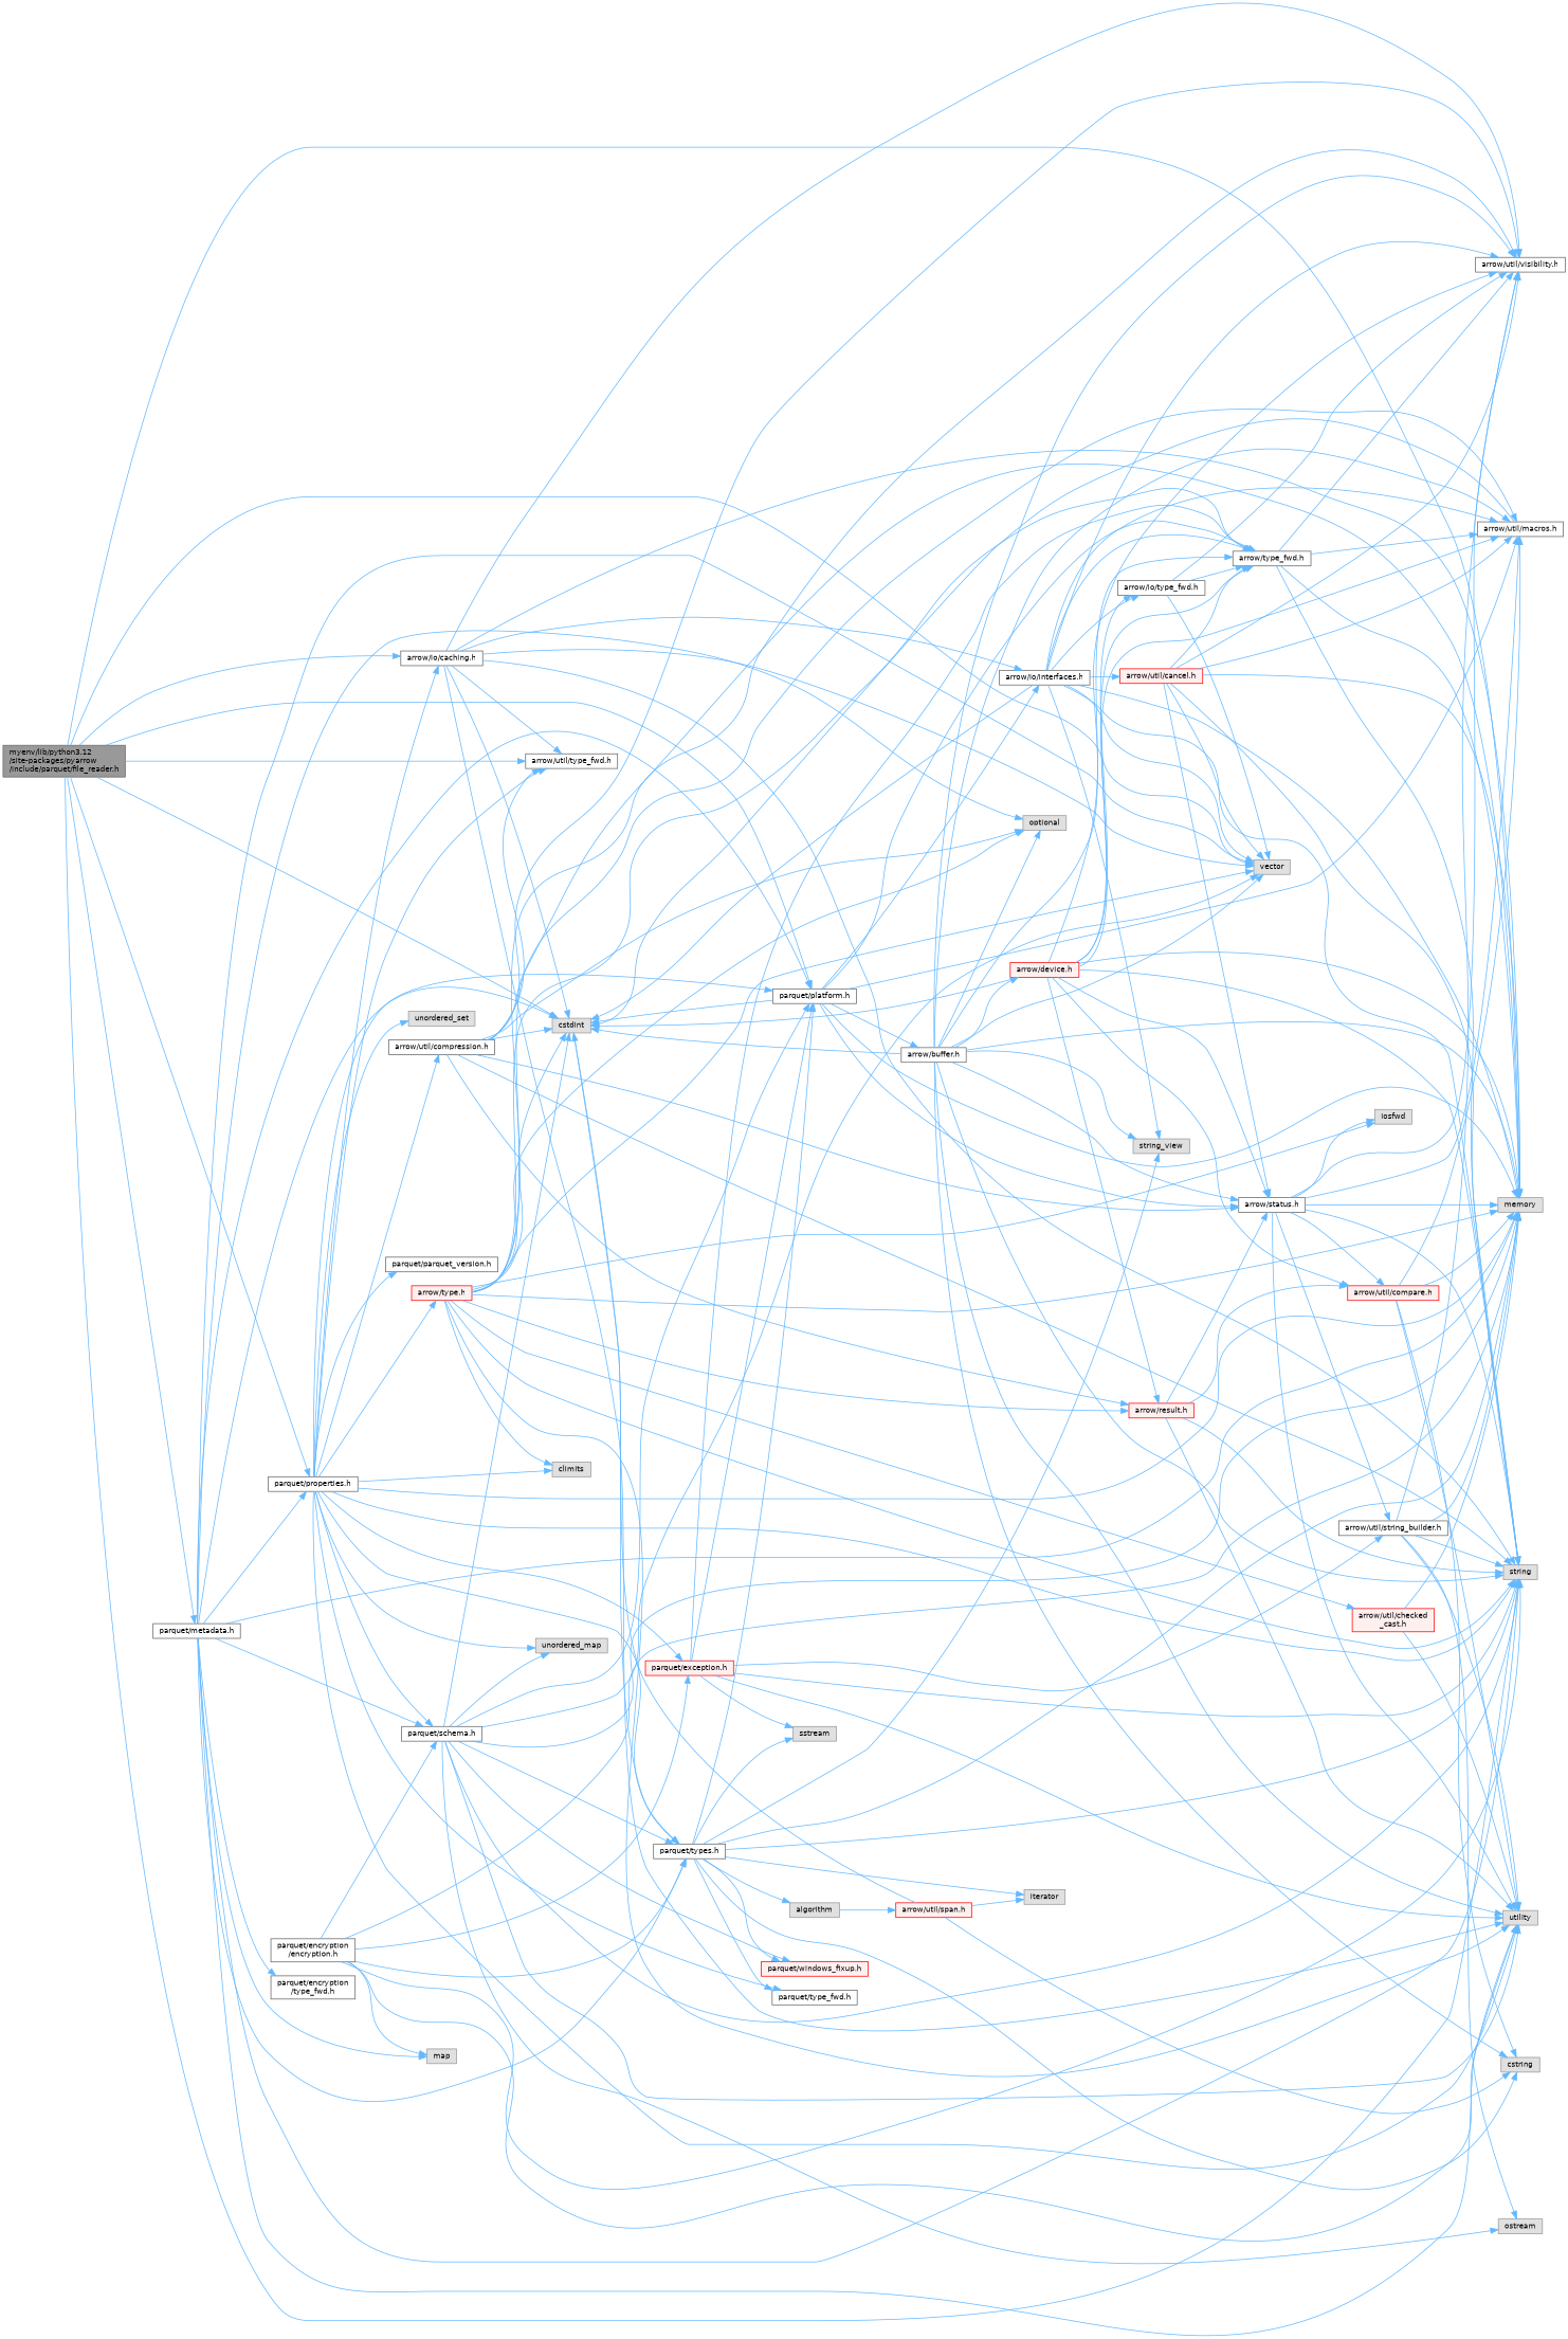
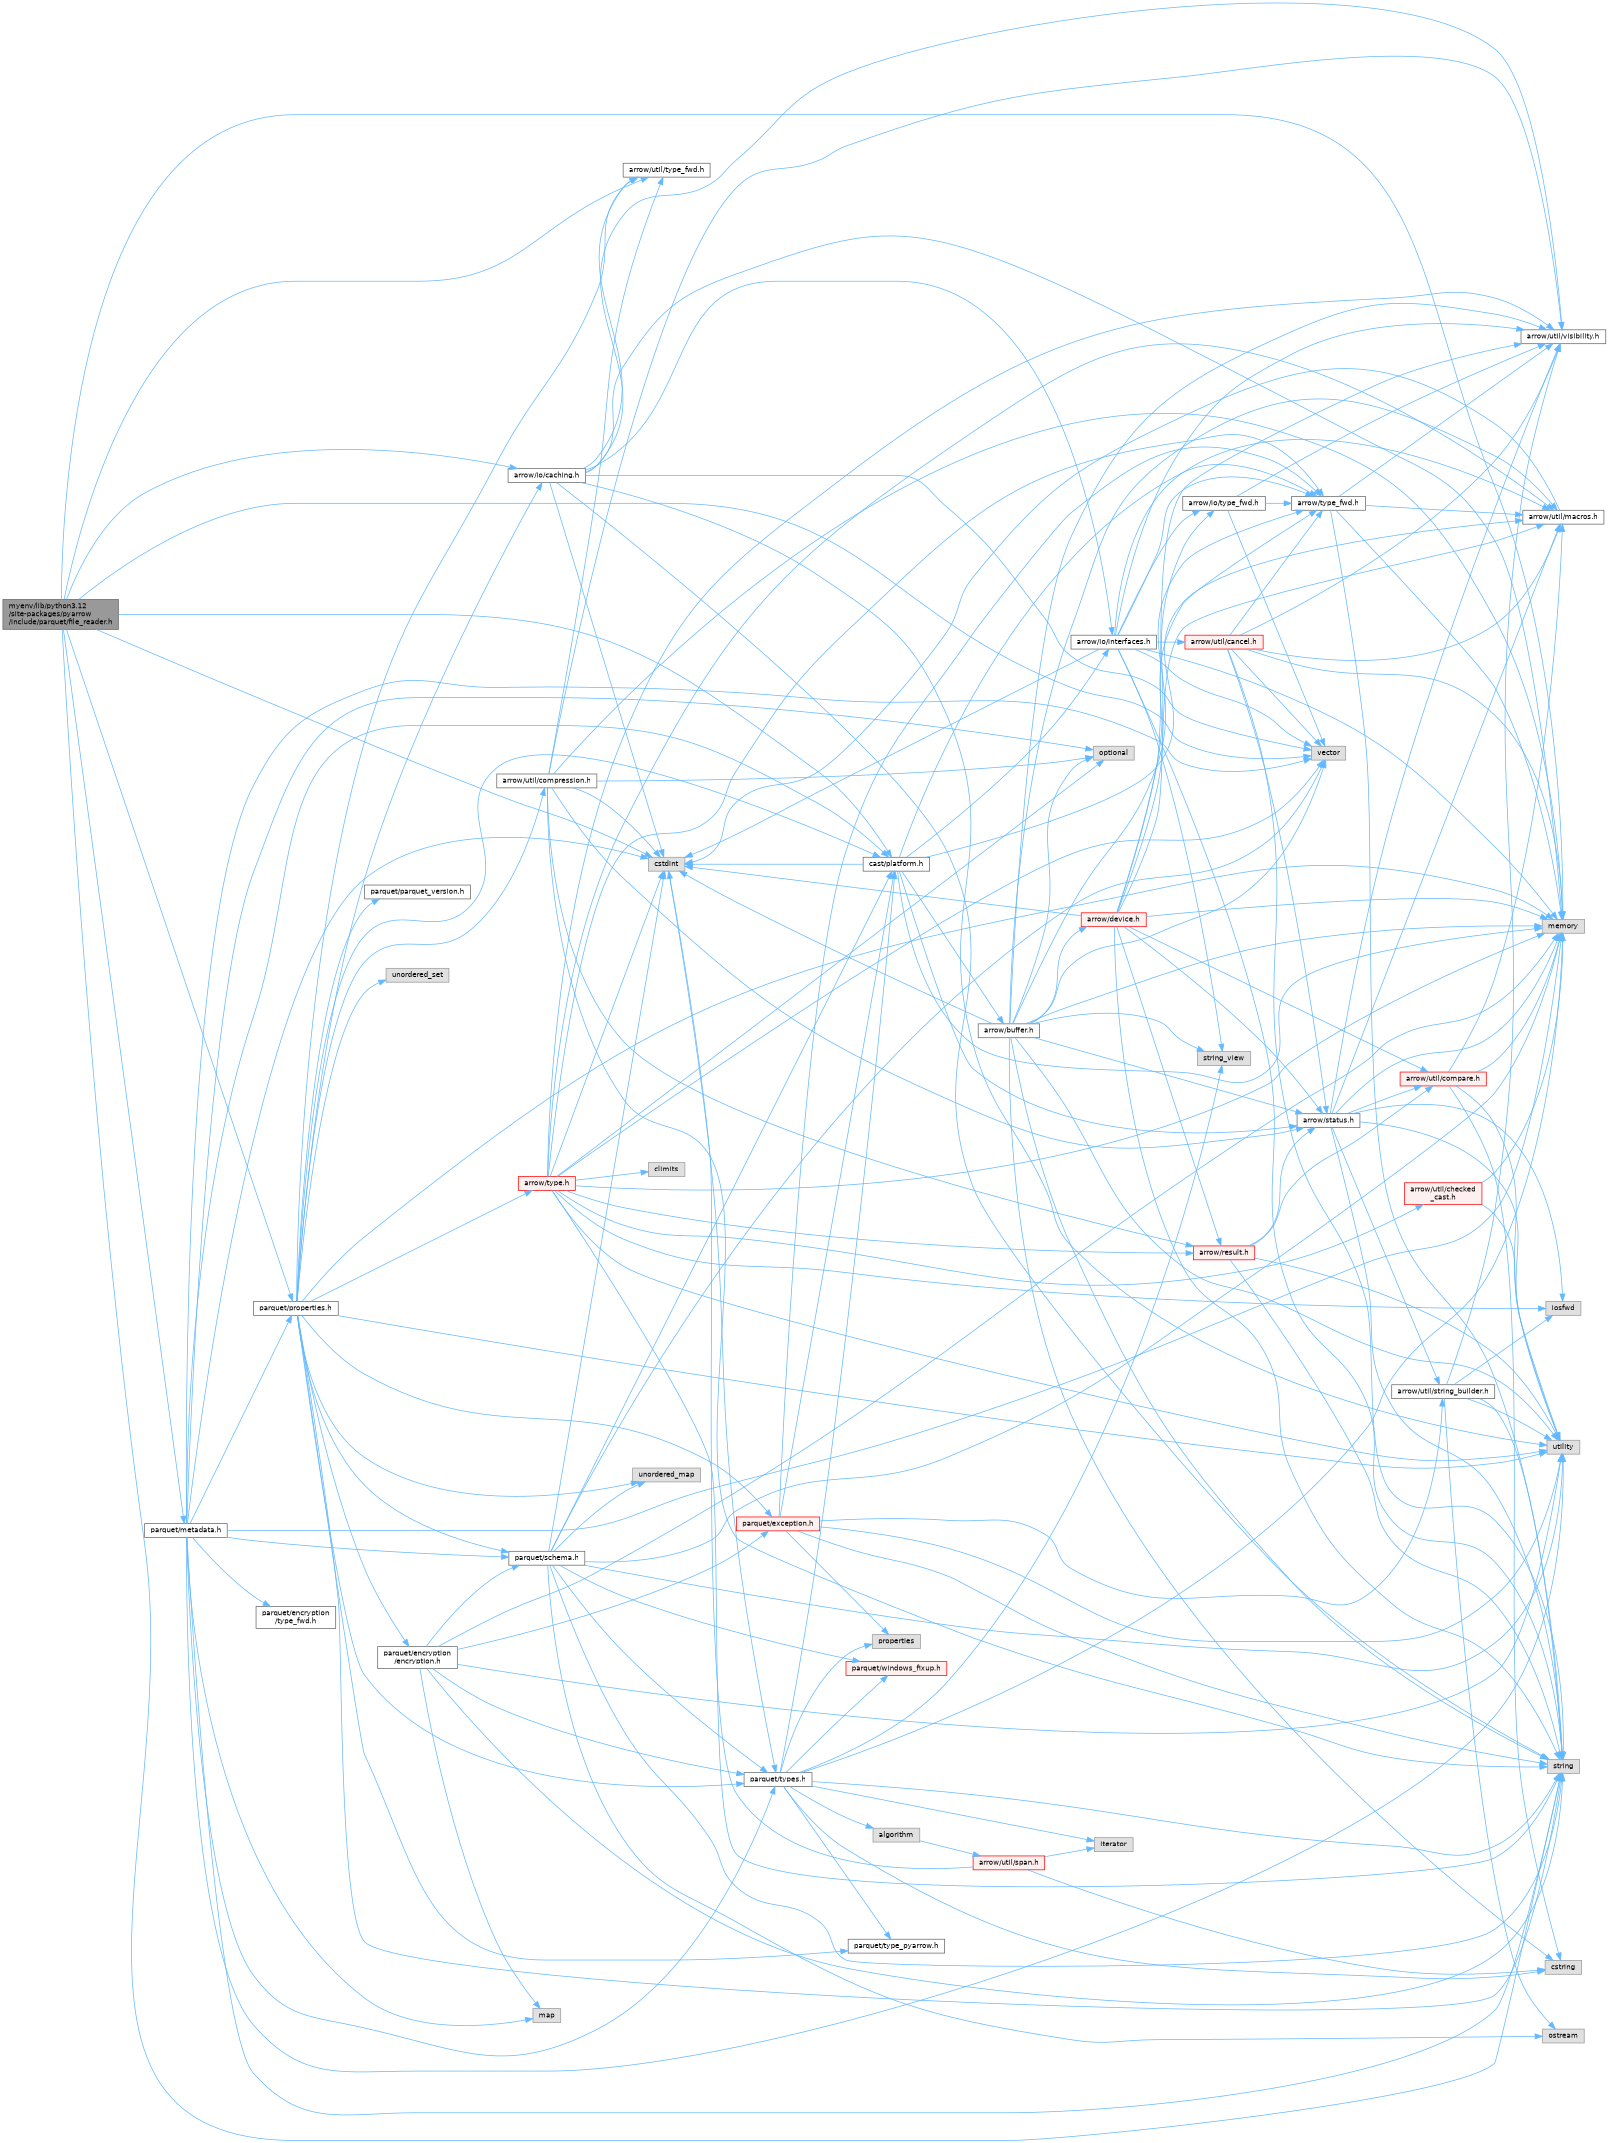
  digraph {
    rankdir=LR
    node [color=grey40 fillcolor=white fontname=Helvetica fontsize=10 shape=box style=filled]
    edge [color=steelblue1 fontname=Helvetica fontsize=10 labelfontname=Helvetica labelfontsize=10 style=solid]
    n1 [color=gray40 fillcolor=grey60 fontcolor=black height=0.2 label="myenv/lib/python3.12\l/site-packages/pyarrow\l/include/parquet/file_reader.h" width=0.4]
    n2 [color=grey60 fillcolor="#E0E0E0" height=0.2 label=cstdint width=0.4]
    n3 [color=grey60 fillcolor="#E0E0E0" height=0.2 label=memory width=0.4]
    n4 [color=grey60 fillcolor="#E0E0E0" height=0.2 label=string width=0.4]
    n5 [color=grey60 fillcolor="#E0E0E0" height=0.2 label=vector width=0.4]
    n6 [height=0.2 label="arrow/io/caching.h" width=0.4]
    n7 [height=0.2 label="arrow/util/type_fwd.h" width=0.4]
    n8 [height=0.2 label="parquet/metadata.h" width=0.4]
-   n9 [height=0.2 label="parquet/platform.h" width=0.4]
+   n9 [height=0.2 label="cast/platform.h" width=0.4]
    n10 [height=0.2 label="parquet/properties.h" width=0.4]
    n11 [height=0.2 label="parquet/types.h" width=0.4]
    n12 [color=grey60 fillcolor="#E0E0E0" height=0.2 label=utility width=0.4]
    n13 [height=0.2 label="arrow/io/interfaces.h" width=0.4]
    n14 [height=0.2 label="arrow/util/visibility.h" width=0.4]
    n15 [color=grey60 fillcolor="#E0E0E0" height=0.2 label=map width=0.4]
    n16 [color=grey60 fillcolor="#E0E0E0" height=0.2 label=optional width=0.4]
    n17 [height=0.2 label="parquet/encryption\l/type_fwd.h" width=0.4]
    n18 [height=0.2 label="parquet/schema.h" width=0.4]
    n19 [height=0.2 label="arrow/type_fwd.h" width=0.4]
    n20 [height=0.2 label="arrow/util/macros.h" width=0.4]
    n21 [height=0.2 label="arrow/status.h" width=0.4]
    n22 [height=0.2 label="arrow/buffer.h" width=0.4]
    n23 [color=grey60 fillcolor="#E0E0E0" height=0.2 label=unordered_map width=0.4]
    n24 [color=grey60 fillcolor="#E0E0E0" height=0.2 label=unordered_set width=0.4]
    n25 [color=red fillcolor="#FFF0F0" height=0.2 label="arrow/type.h" width=0.4]
    n26 [height=0.2 label="arrow/util/compression.h" width=0.4]
    n27 [height=0.2 label="parquet/encryption\l/encryption.h" width=0.4]
    n28 [color=red fillcolor="#FFF0F0" height=0.2 label="parquet/exception.h" width=0.4]
-   n29 [height=0.2 label="parquet/type_fwd.h" width=0.4]
+   n29 [height=0.2 label="parquet/type_pyarrow.h" width=0.4]
    n30 [height=0.2 label="parquet/parquet_version.h" width=0.4]
    n31 [color=grey60 fillcolor="#E0E0E0" height=0.2 label=string_view width=0.4]
    n32 [height=0.2 label="arrow/io/type_fwd.h" width=0.4]
    n33 [color=red fillcolor="#FFF0F0" height=0.2 label="arrow/util/cancel.h" width=0.4]
    n34 [color=grey60 fillcolor="#E0E0E0" height=0.2 label=iosfwd width=0.4]
    n35 [color=red fillcolor="#FFF0F0" height=0.2 label="arrow/util/compare.h" width=0.4]
    n36 [height=0.2 label="arrow/util/string_builder.h" width=0.4]
    n37 [color=grey60 fillcolor="#E0E0E0" height=0.2 label=cstring width=0.4]
    n38 [color=grey60 fillcolor="#E0E0E0" height=0.2 label=ostream width=0.4]
    n39 [color=red fillcolor="#FFF0F0" height=0.2 label="parquet/windows_fixup.h" width=0.4]
    n40 [color=grey60 fillcolor="#E0E0E0" height=0.2 label=iterator width=0.4]
-   n41 [color=grey60 fillcolor="#E0E0E0" height=0.2 label=sstream width=0.4]
+   n41 [color=grey60 fillcolor="#E0E0E0" height=0.2 label=properties width=0.4]
    n42 [color=grey60 fillcolor="#E0E0E0" height=0.2 label=algorithm width=0.4]
    n43 [color=red fillcolor="#FFF0F0" height=0.2 label="arrow/device.h" width=0.4]
    n44 [color=red fillcolor="#FFF0F0" height=0.2 label="arrow/result.h" width=0.4]
    n45 [color=red fillcolor="#FFF0F0" height=0.2 label="arrow/util/span.h" width=0.4]
    n46 [color=grey60 fillcolor="#E0E0E0" height=0.2 label=climits width=0.4]
    n47 [color=red fillcolor="#FFF0F0" height=0.2 label="arrow/util/checked\l_cast.h" width=0.4]
    n1 -> n2
    n1 -> n3
    n1 -> n4
    n1 -> n5
    n1 -> n6
    n1 -> n7
    n1 -> n8
    n1 -> n9
    n1 -> n10
    n2 -> n11
    n6 -> n2
    n6 -> n3
    n6 -> n4
    n6 -> n5
    n6 -> n7
    n6 -> n12
    n6 -> n13
    n6 -> n14
    n8 -> n2
    n8 -> n3
    n8 -> n4
    n8 -> n5
    n8 -> n9
    n8 -> n10
    n8 -> n11
    n8 -> n12
    n8 -> n15
    n8 -> n16
    n8 -> n17
    n8 -> n18
    n9 -> n2
    n9 -> n3
    n9 -> n13
    n9 -> n19
    n9 -> n20
    n9 -> n21
    n9 -> n22
    n10 -> n3
    n10 -> n4
    n10 -> n6
    n10 -> n7
    n10 -> n9
    n10 -> n11
    n10 -> n12
    n10 -> n18
    n10 -> n23
    n10 -> n24
    n10 -> n25
    n10 -> n26
-   n10 -> n46
+   n10 -> n27
    n10 -> n28
    n10 -> n29
    n10 -> n30
    n11 -> n3
    n11 -> n4
    n11 -> n9
    n11 -> n29
    n11 -> n31
    n11 -> n37
    n11 -> n39
    n11 -> n40
    n11 -> n41
    n11 -> n42
    n13 -> n2
    n13 -> n3
    n13 -> n4
    n13 -> n5
    n13 -> n14
    n13 -> n19
    n13 -> n20
    n13 -> n31
    n13 -> n32
    n13 -> n33
    n18 -> n2
    n18 -> n3
    n18 -> n4
    n18 -> n5
    n18 -> n9
    n18 -> n11
    n18 -> n12
    n18 -> n23
    n18 -> n38
    n18 -> n39
    n19 -> n3
    n19 -> n4
    n19 -> n14
    n19 -> n20
    n20 -> n2
    n21 -> n3
    n21 -> n4
    n21 -> n12
    n21 -> n14
    n21 -> n20
    n21 -> n34
    n21 -> n35
    n21 -> n36
    n22 -> n2
    n22 -> n3
    n22 -> n4
    n22 -> n5
    n22 -> n12
    n22 -> n14
    n22 -> n16
    n22 -> n19
    n22 -> n20
    n22 -> n21
    n22 -> n31
    n22 -> n37
    n22 -> n43
    n25 -> n2
    n25 -> n3
    n25 -> n4
    n25 -> n5
    n25 -> n12
    n25 -> n14
    n25 -> n16
    n25 -> n19
    n25 -> n20
    n25 -> n34
    n25 -> n44
    n25 -> n46
    n25 -> n47
    n26 -> n2
    n26 -> n3
    n26 -> n4
    n26 -> n7
    n26 -> n14
    n26 -> n16
    n26 -> n21
    n26 -> n44
    n27 -> n3
    n27 -> n4
    n27 -> n11
    n27 -> n12
    n27 -> n15
    n27 -> n18
    n27 -> n28
    n28 -> n4
    n28 -> n9
    n28 -> n12
    n28 -> n19
    n28 -> n36
    n28 -> n41
    n32 -> n5
    n32 -> n14
    n32 -> n19
    n33 -> n3
    n33 -> n4
    n33 -> n5
    n33 -> n14
    n33 -> n19
    n33 -> n20
    n33 -> n21
    n35 -> n3
    n35 -> n12
    n35 -> n20
    n35 -> n37
-   n36 -> n3
+   n36 -> n34
    n36 -> n4
    n36 -> n12
    n36 -> n14
    n36 -> n38
    n42 -> n45
    n43 -> n2
    n43 -> n3
    n43 -> n4
    n43 -> n14
    n43 -> n19
    n43 -> n20
    n43 -> n21
    n43 -> n32
    n43 -> n35
    n43 -> n44
    n44 -> n4
    n44 -> n12
    n44 -> n21
    n44 -> n35
    n45 -> n2
    n45 -> n37
    n45 -> n40
    n47 -> n3
    n47 -> n12
  }
